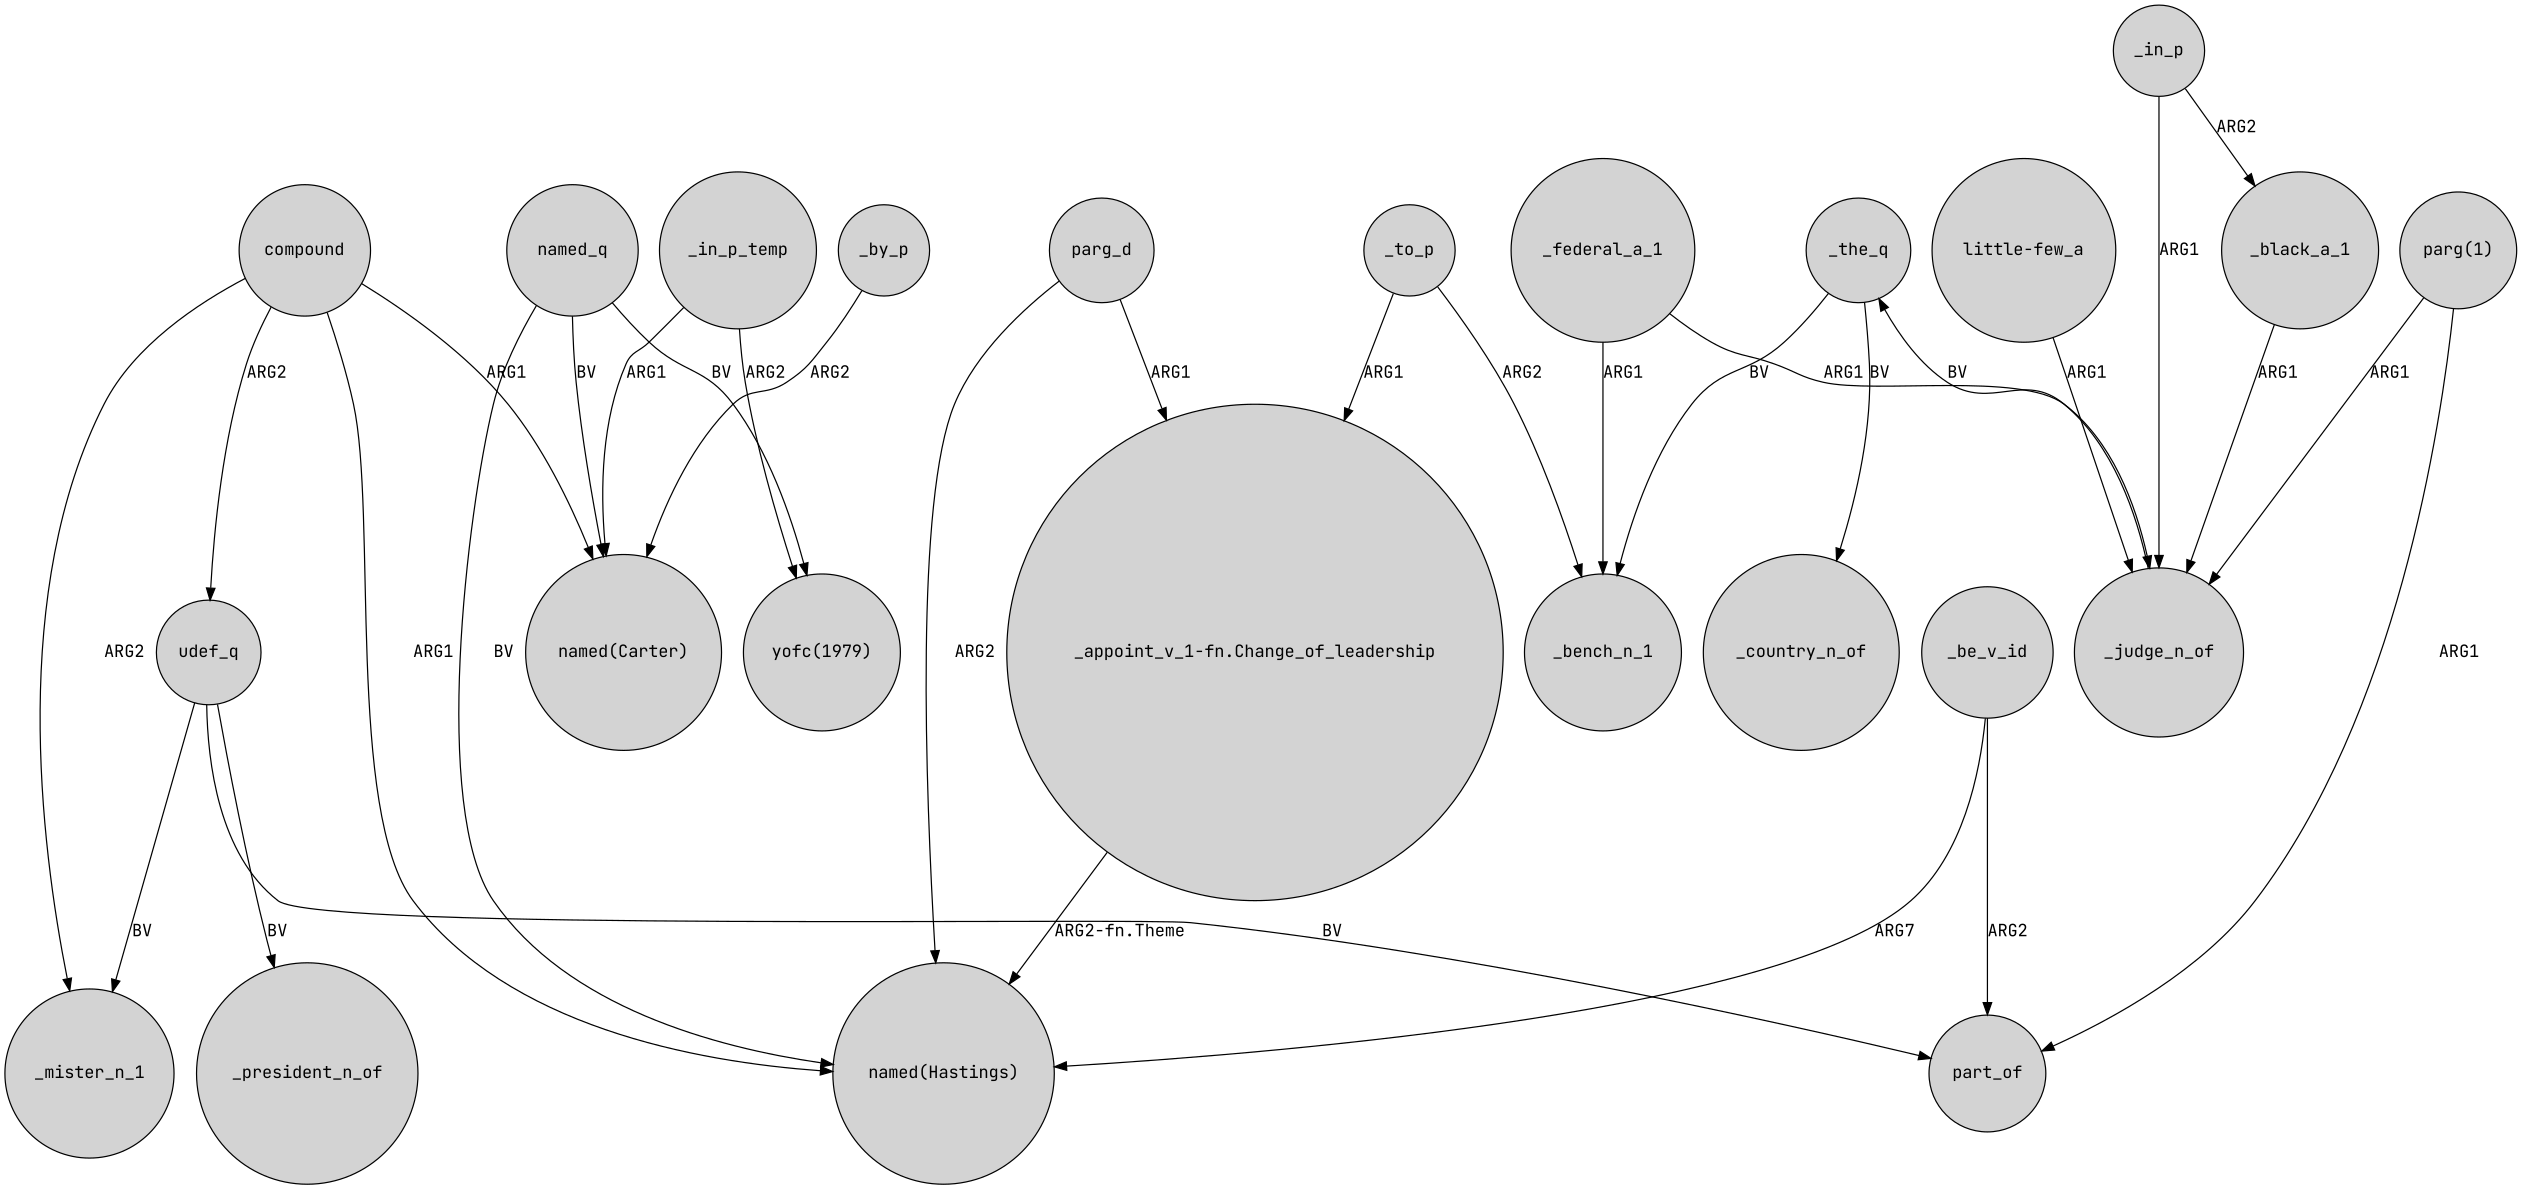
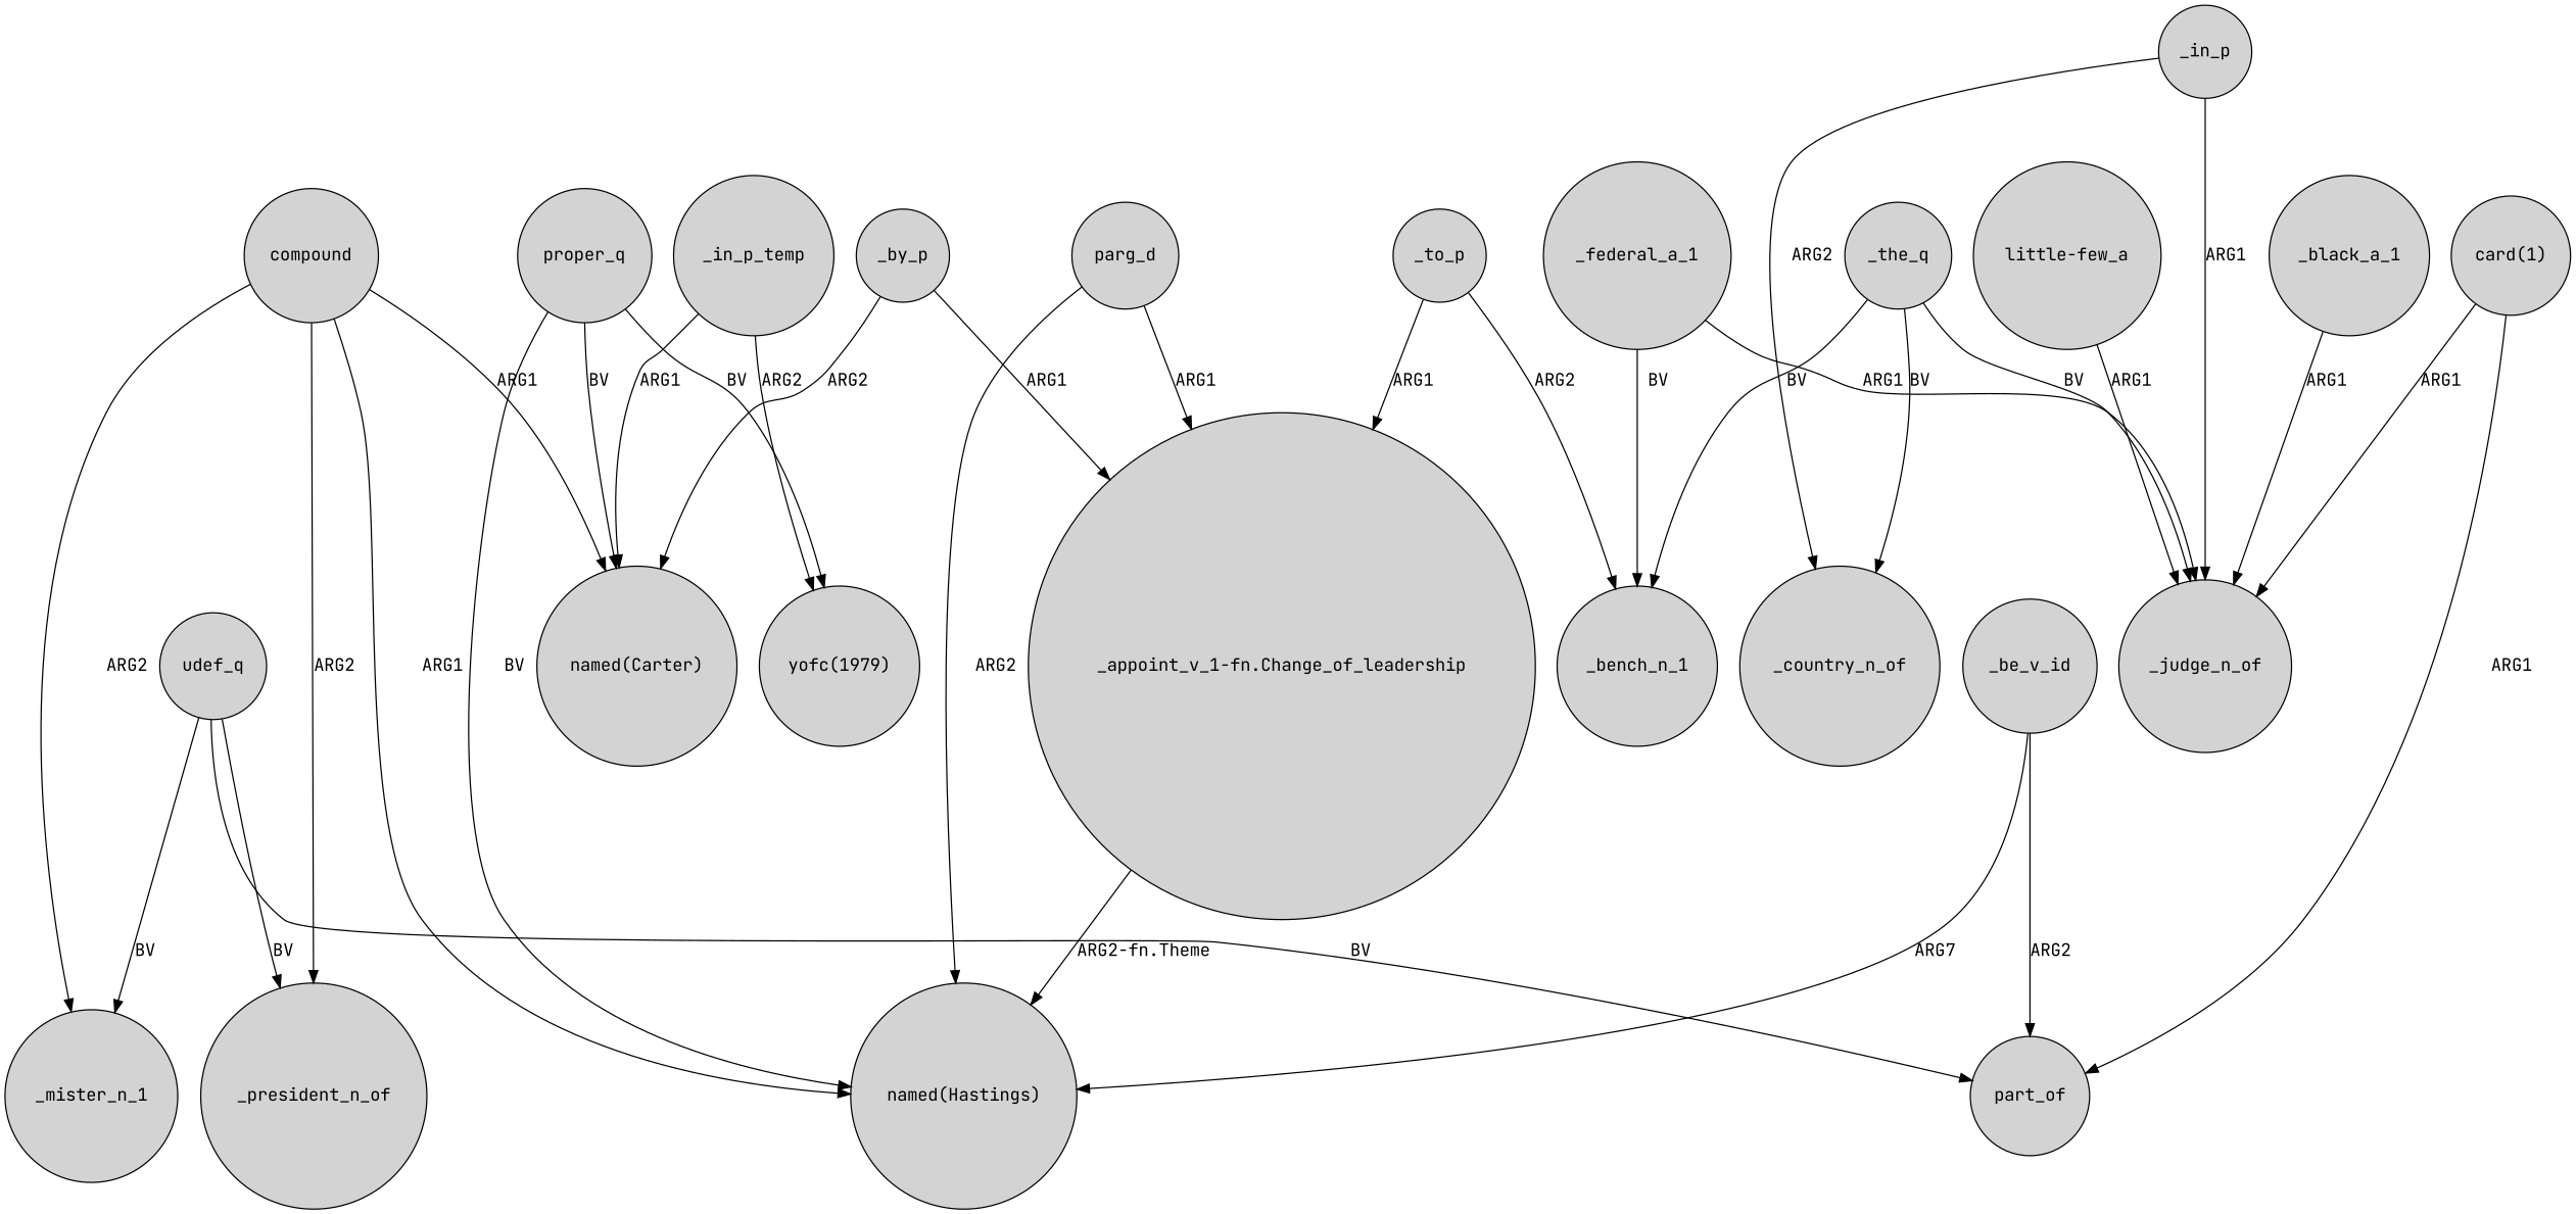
  digraph {
    fontname="JetBrains Mono"
    node [fontname="JetBrains Mono" shape=circle style=filled]
    edge [fontname="JetBrains Mono"]
    _the_q
    _bench_n_1
    _judge_n_of
    _country_n_of
    _by_p
    "_appoint_v_1-fn.Change_of_leadership"
    "named(Carter)"
    "named(Hastings)"
    udef_q
    part_of
    _president_n_of
    _mister_n_1
    compound
    "little-few_a"
    _to_p
    _be_v_id
    parg_d
    _in_p
    _in_p_temp
    "yofc(1979)"
-   proper_q [label=named_q]
+   proper_q
    _black_a_1
-   "card(1)" [label="parg(1)"]
+   "card(1)"
    _federal_a_1
    _the_q -> _bench_n_1 [label=BV]
-   _judge_n_of -> _the_q [label=BV]
+   _the_q -> _judge_n_of [label=BV]
    _the_q -> _country_n_of [label=BV]
+   _by_p -> "_appoint_v_1-fn.Change_of_leadership" [label=ARG1]
    _by_p -> "named(Carter)" [label=ARG2]
    "_appoint_v_1-fn.Change_of_leadership" -> "named(Hastings)" [label="ARG2-fn.Theme"]
    udef_q -> part_of [label=BV]
    udef_q -> _president_n_of [label=BV]
    udef_q -> _mister_n_1 [label=BV]
    compound -> "named(Carter)" [label=ARG1]
    compound -> "named(Hastings)" [label=ARG1]
-   compound -> udef_q [label=ARG2]
+   compound -> _president_n_of [label=ARG2]
    compound -> _mister_n_1 [label=ARG2]
    "little-few_a" -> _judge_n_of [label=ARG1]
    _to_p -> _bench_n_1 [label=ARG2]
    _to_p -> "_appoint_v_1-fn.Change_of_leadership" [label=ARG1]
    _be_v_id -> "named(Hastings)" [label=ARG7]
    _be_v_id -> part_of [label=ARG2]
    parg_d -> "_appoint_v_1-fn.Change_of_leadership" [label=ARG1]
    parg_d -> "named(Hastings)" [label=ARG2]
    _in_p -> _judge_n_of [label=ARG1]
-   _in_p -> _black_a_1 [label=ARG2]
+   _in_p -> _country_n_of [label=ARG2]
    _in_p_temp -> "named(Carter)" [label=ARG1]
    _in_p_temp -> "yofc(1979)" [label=ARG2]
    proper_q -> "named(Carter)" [label=BV]
    proper_q -> "named(Hastings)" [label=BV]
    proper_q -> "yofc(1979)" [label=BV]
    _black_a_1 -> _judge_n_of [label=ARG1]
    "card(1)" -> _judge_n_of [label=ARG1]
    "card(1)" -> part_of [label=ARG1]
-   _federal_a_1 -> _bench_n_1 [label=ARG1]
+   _federal_a_1 -> _bench_n_1 [label=BV]
    _federal_a_1 -> _judge_n_of [label=ARG1]
  }
